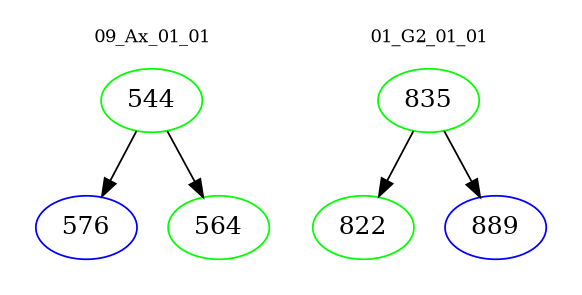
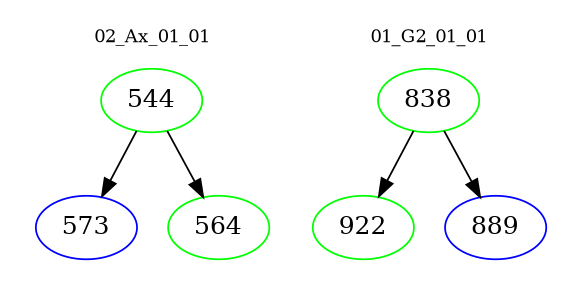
  digraph {
    node [color=green]
    edge [color=black]
    n1 [label=544]
-   n2 [color=blue label=576]
+   n2 [color=blue label=573]
    n3 [label=564]
-   n4 [label=835]
-   n5 [label=822]
+   n4 [label=838]
+   n5 [label=922]
    n6 [color=blue label=889]
    subgraph cluster_1 {
      color=white
      fontsize=10
-     label="09_Ax_01_01"
+     label="02_Ax_01_01"
      n1
      n2
      n3
    }
    subgraph cluster_2 {
      color=white
      fontsize=10
      label="01_G2_01_01"
      n4
      n5
      n6
    }
    n1 -> n2
    n1 -> n3
    n4 -> n5
    n4 -> n6
  }
